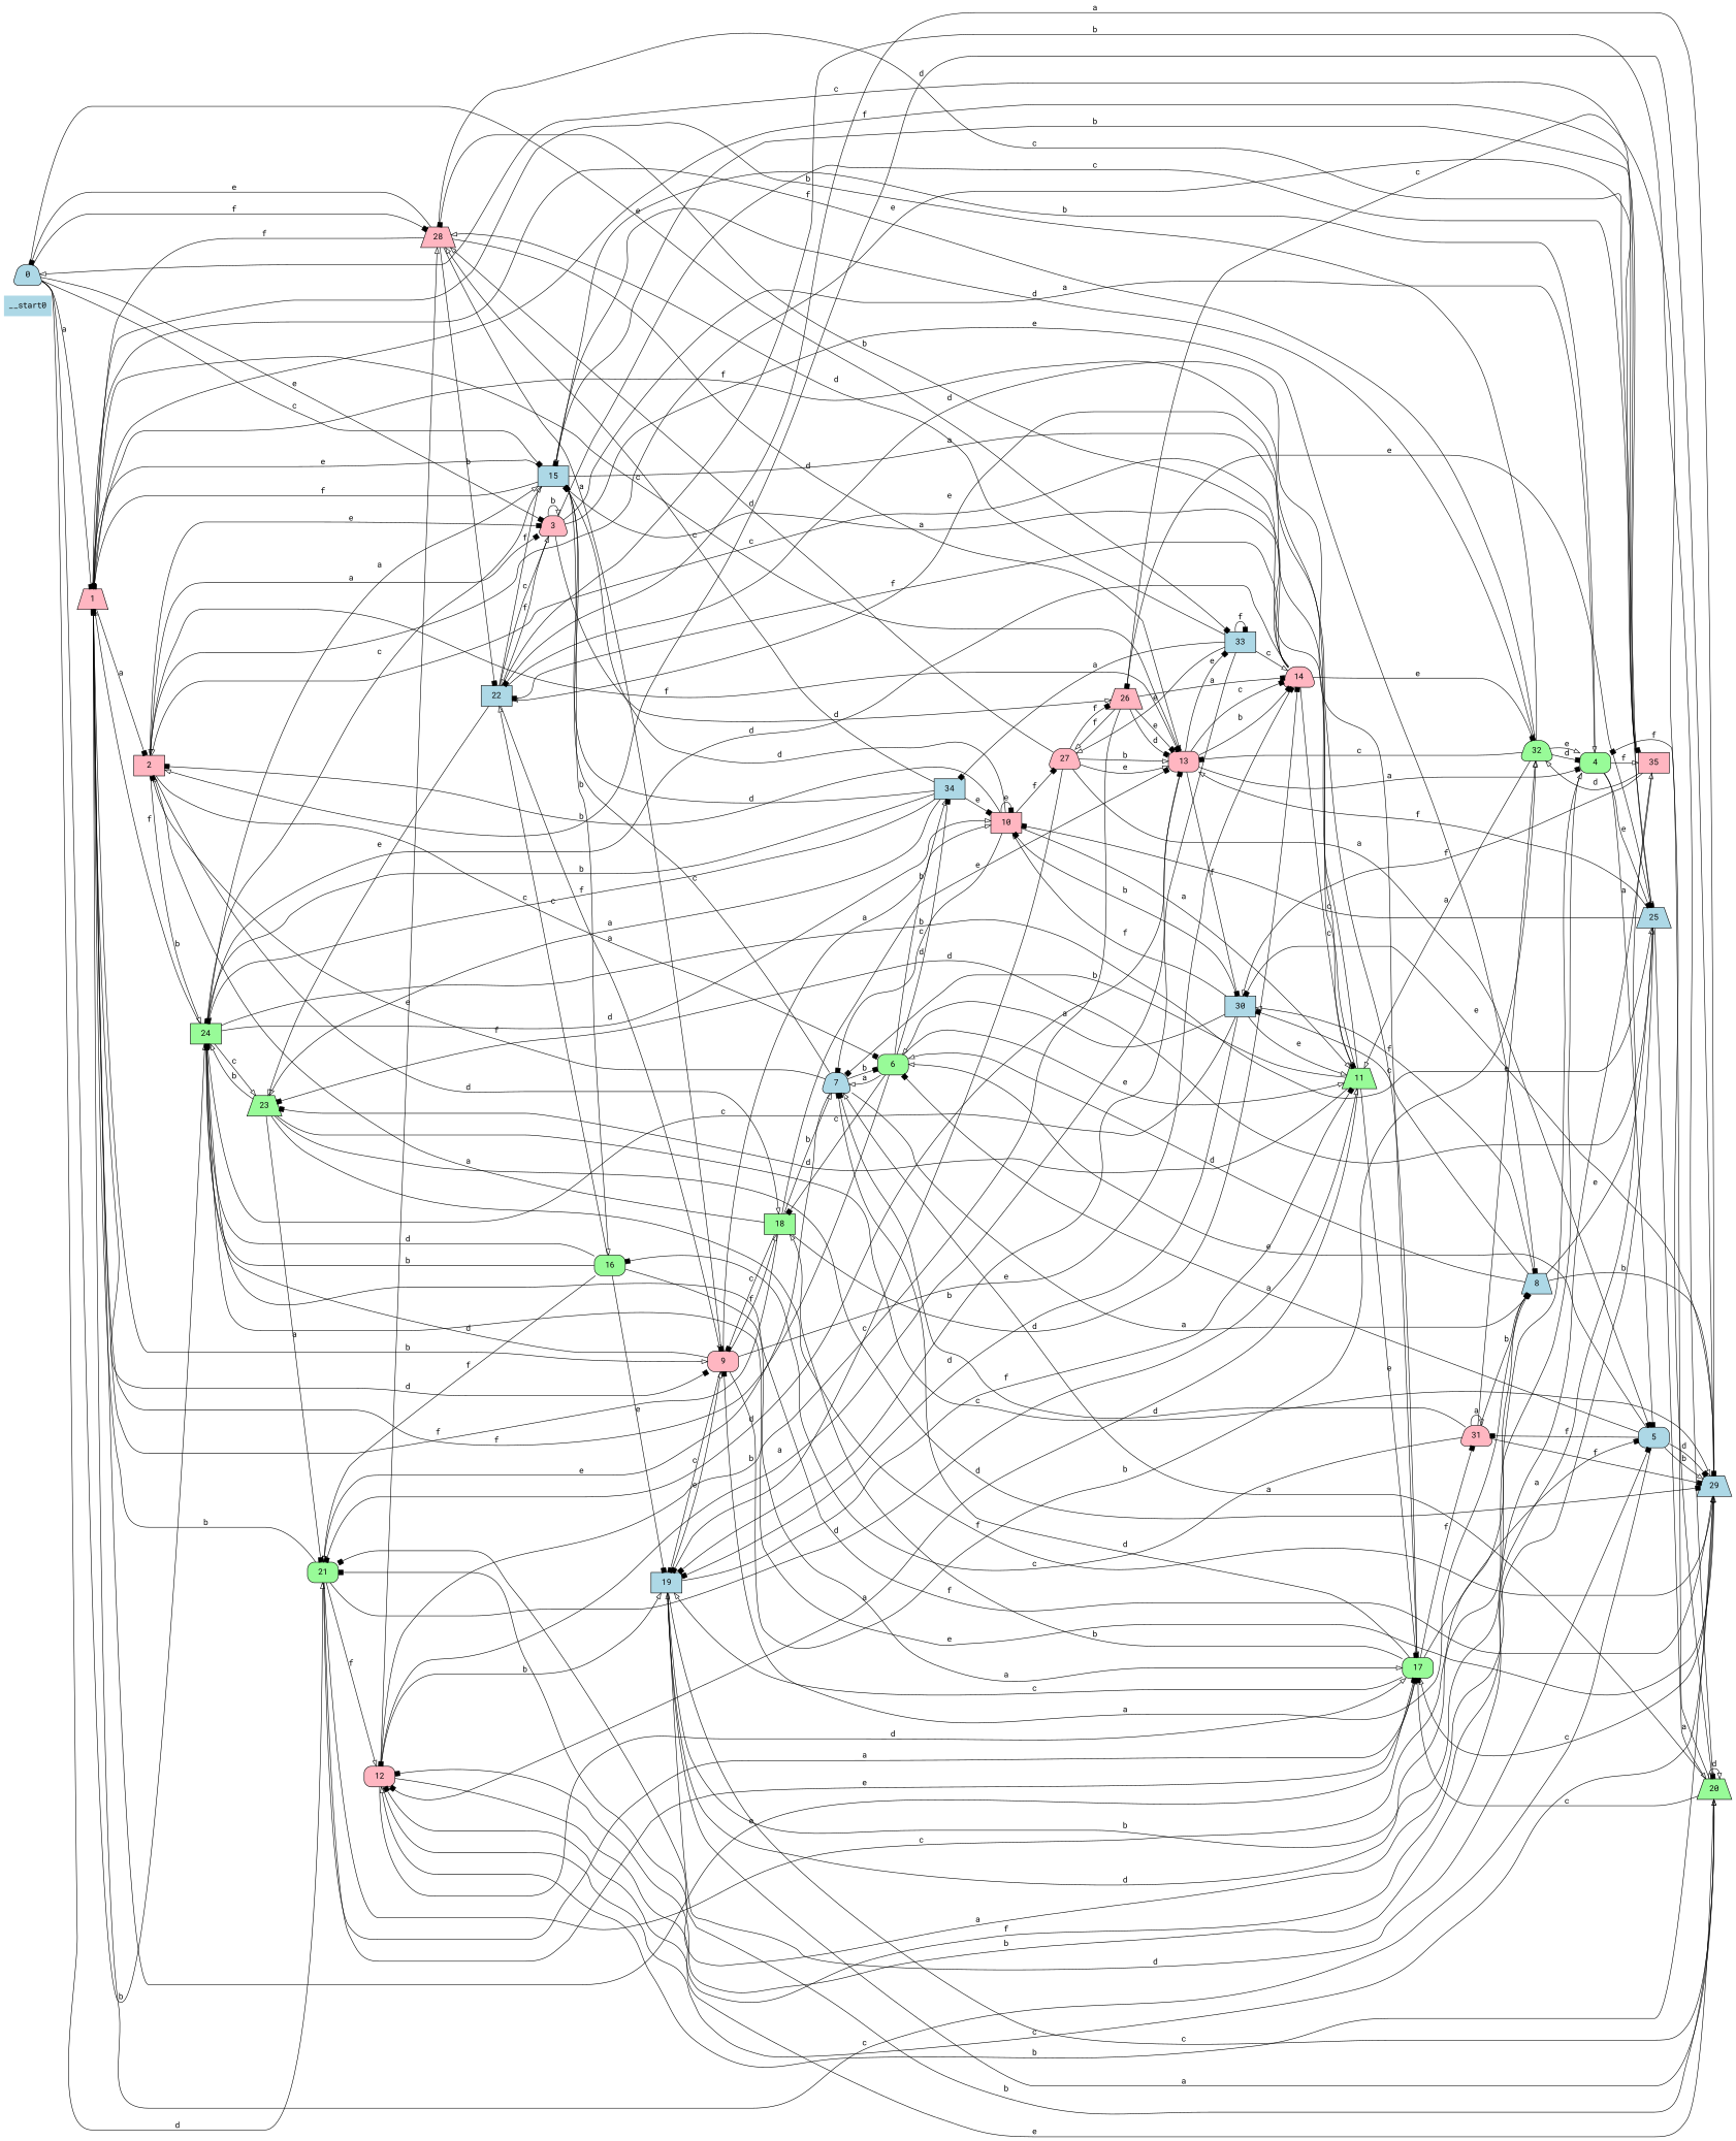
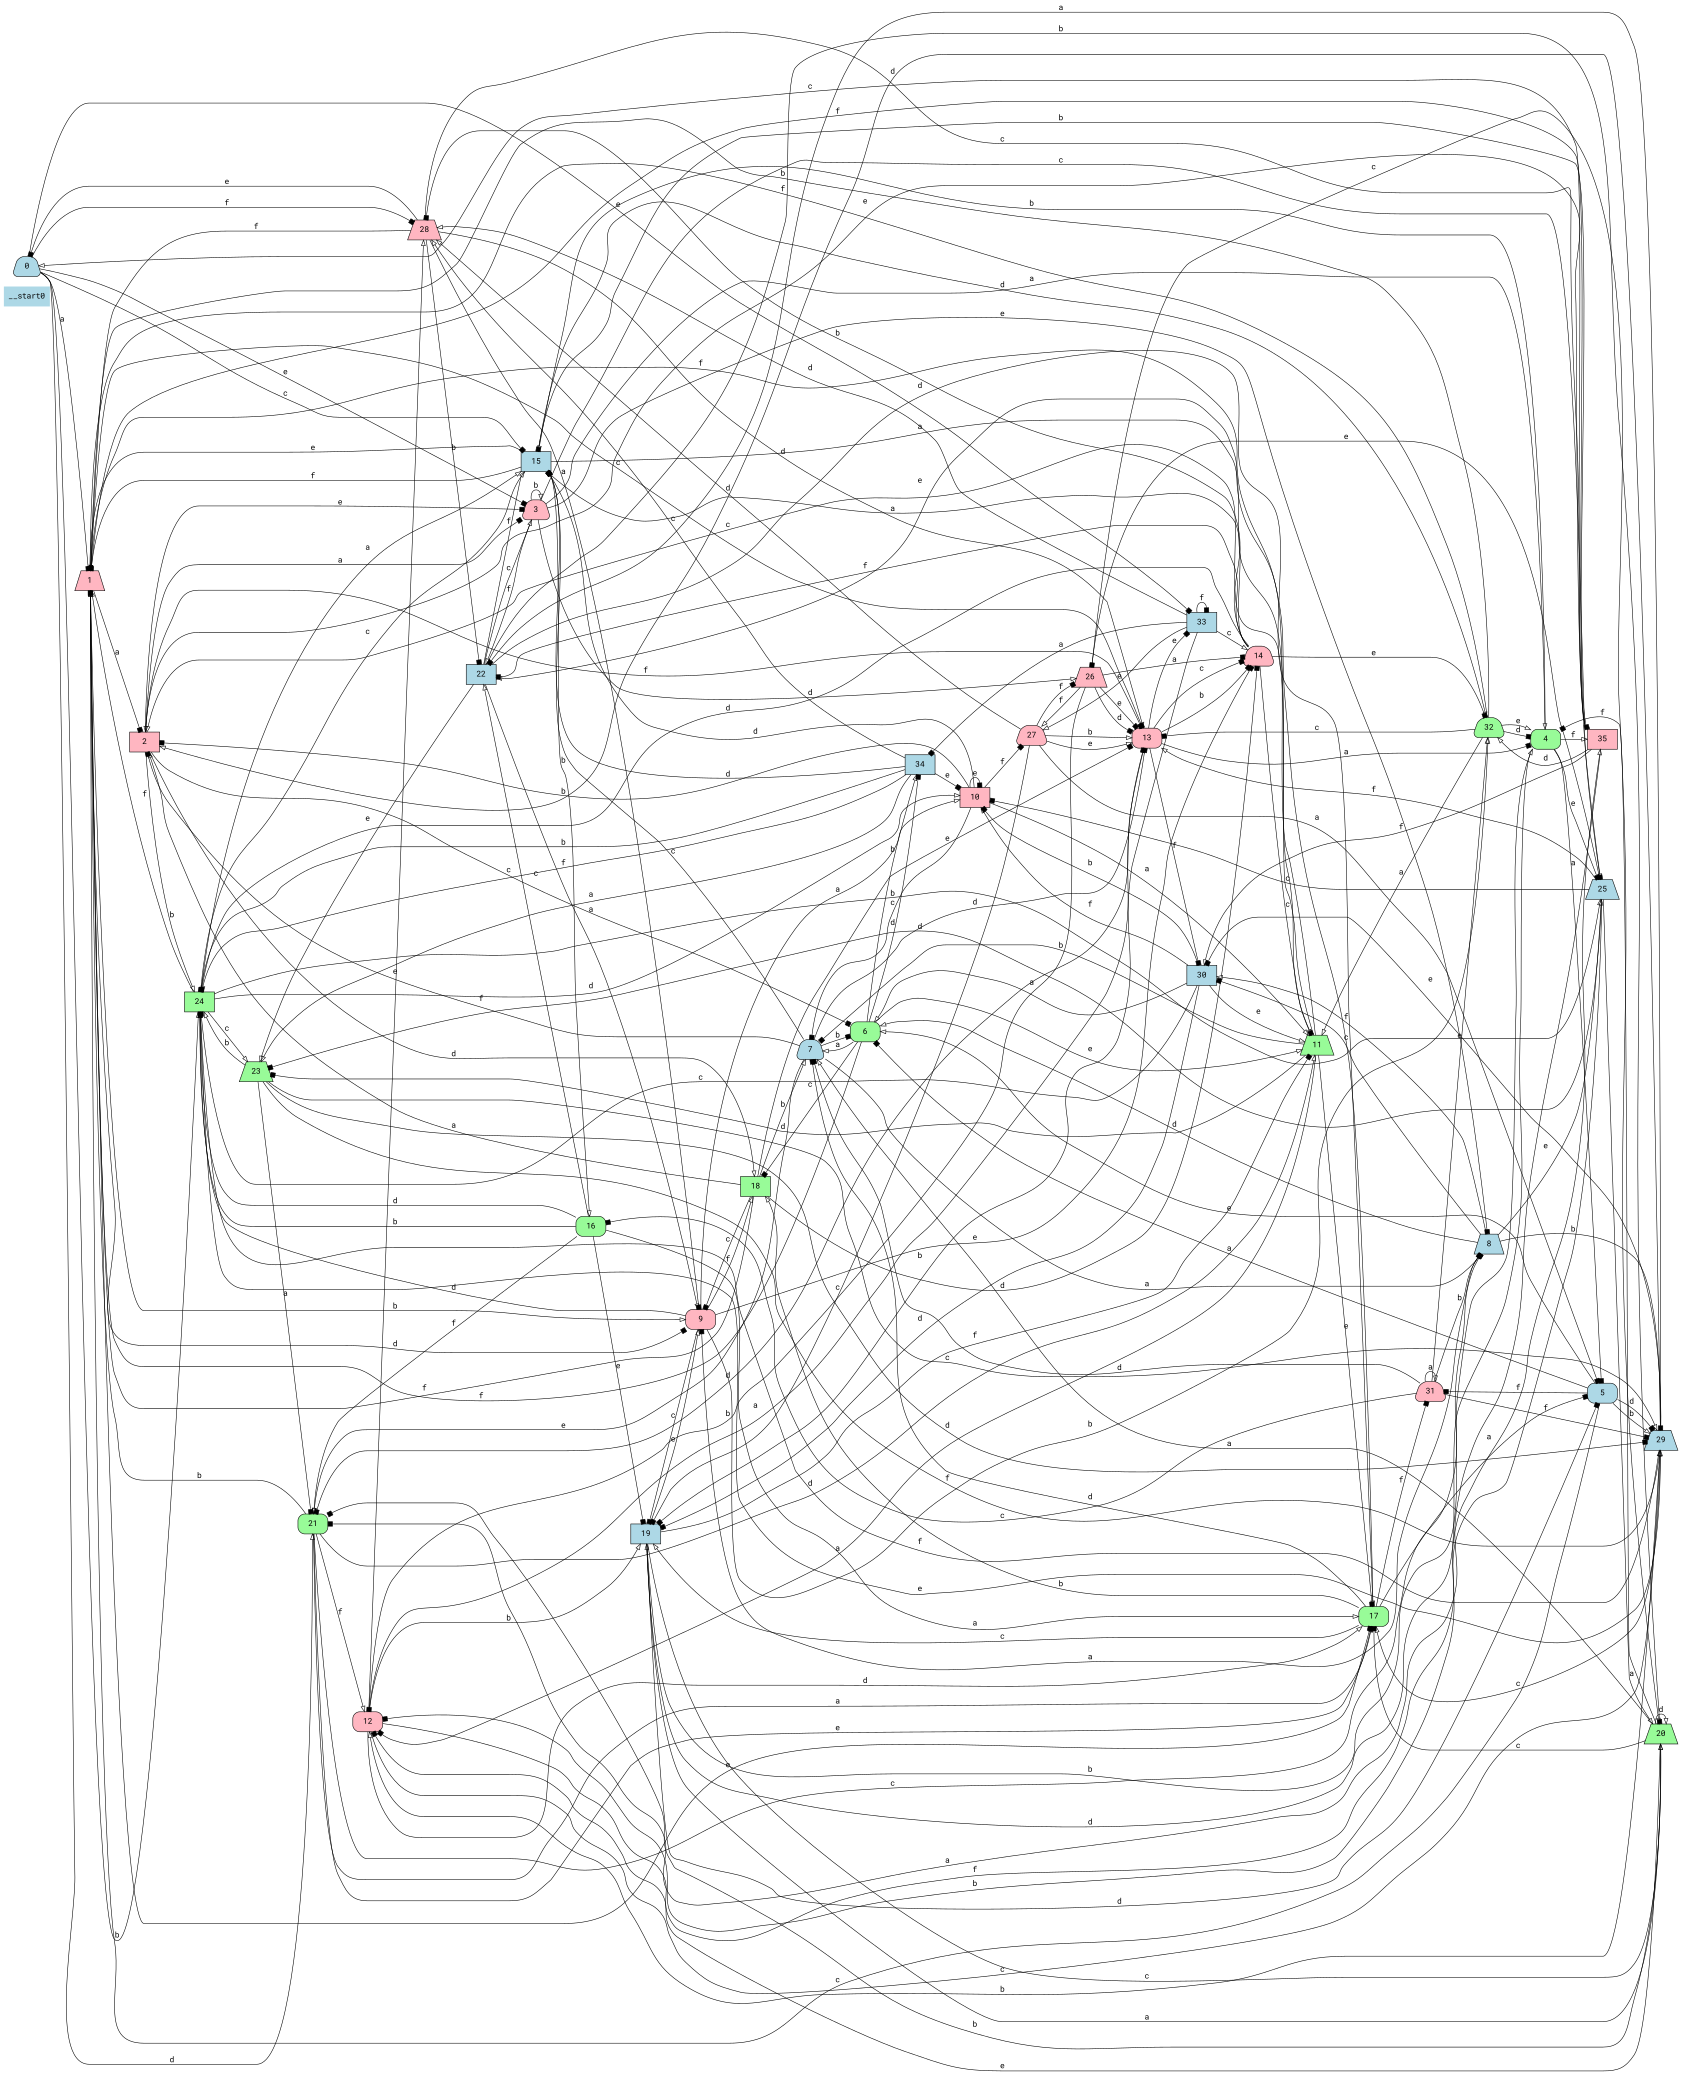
  digraph {
    fontname="Roboto Mono"
    rankdir=LR
    node [fillcolor=lightblue fontname="Roboto Mono" shape=box style=filled color=black]
    edge [arrowhead=box fontname="Roboto Mono"]
    __start0 [shape=none color=""]
    n2 [label=0 shape=trapezium style="rounded,filled"]
    n3 [fillcolor=lightpink label=1 shape=trapezium]
    n4 [label=15]
    n5 [fillcolor=palegreen label=21 style="rounded,filled"]
    n6 [fillcolor=palegreen label=24]
    n7 [fillcolor=lightpink label=28 shape=trapezium]
    n8 [label=33]
    n9 [fillcolor=lightpink label=3 shape=trapezium style="rounded,filled"]
    n10 [fillcolor=lightpink label=2]
    n11 [fillcolor=lightpink label=9 style="rounded,filled"]
    n12 [fillcolor=lightpink label=13 style="rounded,filled"]
    n13 [fillcolor=palegreen label=17 style="rounded,filled"]
    n14 [fillcolor=lightpink label=35]
    n15 [fillcolor=palegreen label=11 shape=trapezium]
    n16 [fillcolor=palegreen label=32 shape=trapezium style="rounded,filled"]
    n17 [fillcolor=palegreen label=16 style="rounded,filled"]
    n18 [label=8 shape=trapezium]
    n19 [fillcolor=lightpink label=12 style="rounded,filled"]
    n20 [label=25 shape=trapezium]
    n21 [label=29 shape=trapezium]
    n22 [fillcolor=lightpink label=10]
    n23 [fillcolor=palegreen label=23 shape=trapezium]
    n24 [label=22]
    n25 [label=19]
    n26 [label=34]
    n27 [fillcolor=lightpink label=14 shape=trapezium style="rounded,filled"]
    n28 [fillcolor=lightpink label=27 shape=trapezium style="rounded,filled"]
    n29 [fillcolor=palegreen label=6 style="rounded,filled"]
    n30 [fillcolor=palegreen label=18]
    n31 [fillcolor=palegreen label=4 style="rounded,filled"]
    n32 [label=30]
    n33 [label=5 style="rounded,filled"]
    n34 [fillcolor=lightpink label=31 shape=trapezium style="rounded,filled"]
    n35 [label=7 shape=trapezium style="rounded,filled"]
    n36 [fillcolor=lightpink label=26 shape=trapezium]
    n37 [fillcolor=palegreen label=20 shape=trapezium]
    n2 -> n3 [label=a]
    n2 -> n4 [label=c]
    n2 -> n5 [arrowhead=onormal label=d]
    n2 -> n6 [arrowhead=onormal label=b]
    n2 -> n7 [label=f]
    n2 -> n8 [label=e]
    n2 -> n9 [label=e]
    n3 -> n10 [label=a]
    n3 -> n11 [arrowhead=onormal label=b]
    n3 -> n11 [label=d]
    n3 -> n12 [label=c]
    n3 -> n13 [label=e]
    n3 -> n14 [label=f]
    n4 -> n3 [label=e]
    n4 -> n3 [label=f]
    n4 -> n6 [label=c]
    n4 -> n15 [arrowhead=onormal label=a]
    n4 -> n16 [arrowhead=onormal label=d]
    n4 -> n17 [arrowhead=onormal label=b]
    n5 -> n3 [arrowhead=onormal label=b]
    n5 -> n13 [arrowhead=onormal label=a]
    n5 -> n13 [label=e]
    n5 -> n15 [arrowhead=onormal label=d]
    n5 -> n18 [label=c]
    n5 -> n19 [arrowhead=onormal label=f]
    n6 -> n3 [arrowhead=onormal label=f]
    n6 -> n4 [arrowhead=onormal label=a]
    n6 -> n20 [arrowhead=onormal label=b]
    n6 -> n21 [arrowhead=onormal label=e]
    n6 -> n22 [arrowhead=onormal label=d]
    n6 -> n23 [arrowhead=onormal label=c]
    n7 -> n2 [label=e]
    n7 -> n3 [arrowhead=onormal label=f]
    n7 -> n11 [label=a]
    n7 -> n12 [arrowhead=onormal label=d]
    n7 -> n20 [label=c]
    n7 -> n24 [label=b]
    n8 -> n7 [arrowhead=onormal label=d]
    n8 -> n8 [label=f]
    n8 -> n25 [label=b]
    n8 -> n26 [label=a]
    n8 -> n27 [arrowhead=onormal label=c]
    n8 -> n28 [arrowhead=onormal label=e]
    n9 -> n9 [arrowhead=onormal label=b]
    n9 -> n18 [label=e]
    n9 -> n20 [arrowhead=onormal label=c]
    n9 -> n24 [arrowhead=onormal label=f]
    n9 -> n31 [arrowhead=onormal label=a]
    n9 -> n36 [arrowhead=onormal label=d]
    n10 -> n6 [arrowhead=onormal label=b]
    n10 -> n9 [label=a]
    n10 -> n9 [label=e]
    n10 -> n12 [label=f]
    n10 -> n29 [label=c]
    n10 -> n30 [arrowhead=onormal label=d]
    n11 -> n6 [arrowhead=onormal label=d]
    n11 -> n16 [arrowhead=onormal label=b]
    n11 -> n22 [arrowhead=onormal label=a]
    n11 -> n25 [label=c]
    n11 -> n27 [label=e]
    n11 -> n30 [arrowhead=onormal label=f]
    n12 -> n5 [label=d]
    n12 -> n8 [label=e]
    n12 -> n27 [label=b]
    n12 -> n27 [label=c]
    n12 -> n31 [label=a]
    n12 -> n32 [label=f]
    n13 -> n24 [arrowhead=onormal label=e]
    n13 -> n25 [arrowhead=onormal label=c]
    n13 -> n30 [arrowhead=onormal label=b]
    n13 -> n33 [label=a]
    n13 -> n34 [label=f]
    n13 -> n35 [label=d]
    n14 -> n2 [arrowhead=onormal label=c]
    n14 -> n4 [label=b]
    n14 -> n5 [label=a]
    n14 -> n10 [arrowhead=onormal label=e]
    n14 -> n16 [arrowhead=onormal label=d]
    n14 -> n32 [arrowhead=onormal label=f]
    n15 -> n3 [arrowhead=onormal label=f]
    n15 -> n10 [arrowhead=onormal label=c]
    n15 -> n13 [label=e]
    n15 -> n19 [label=a]
    n15 -> n23 [label=d]
    n15 -> n35 [label=b]
    n16 -> n3 [label=b]
    n16 -> n3 [label=f]
    n16 -> n12 [label=c]
    n16 -> n15 [arrowhead=onormal label=a]
    n16 -> n31 [label=d]
    n16 -> n31 [arrowhead=onormal label=e]
    n17 -> n5 [arrowhead=onormal label=f]
    n17 -> n6 [arrowhead=onormal label=b]
    n17 -> n6 [label=d]
    n17 -> n13 [arrowhead=onormal label=a]
    n17 -> n24 [arrowhead=onormal label=c]
    n17 -> n25 [label=e]
    n18 -> n11 [label=a]
    n18 -> n20 [arrowhead=onormal label=e]
    n18 -> n21 [label=b]
    n18 -> n29 [arrowhead=onormal label=d]
    n18 -> n32 [label=c]
    n18 -> n32 [arrowhead=onormal label=f]
    n19 -> n7 [arrowhead=onormal label=e]
    n19 -> n12 [label=a]
    n19 -> n13 [arrowhead=onormal label=d]
    n19 -> n14 [arrowhead=onormal label=f]
    n19 -> n21 [arrowhead=onormal label=c]
    n19 -> n25 [arrowhead=onormal label=b]
    n20 -> n12 [arrowhead=onormal label=f]
    n20 -> n19 [label=b]
    n20 -> n22 [label=c]
    n20 -> n23 [label=d]
    n20 -> n36 [label=e]
    n20 -> n37 [arrowhead=onormal label=a]
    n21 -> n6 [arrowhead=onormal label=f]
    n21 -> n10 [arrowhead=onormal label=d]
    n21 -> n13 [arrowhead=onormal label=c]
    n21 -> n19 [arrowhead=onormal label=b]
    n21 -> n24 [label=a]
    n21 -> n32 [label=e]
    n22 -> n4 [label=d]
    n22 -> n10 [label=b]
    n22 -> n15 [arrowhead=onormal label=a]
    n22 -> n22 [label=e]
    n22 -> n28 [label=f]
    n22 -> n35 [label=c]
    n23 -> n5 [label=a]
    n23 -> n6 [arrowhead=onormal label=b]
    n23 -> n21 [arrowhead=onormal label=c]
    n23 -> n21 [label=d]
    n23 -> n21 [arrowhead=onormal label=f]
    n24 -> n4 [arrowhead=onormal label=f]
    n24 -> n9 [arrowhead=onormal label=c]
    n24 -> n11 [arrowhead=onormal label=a]
    n24 -> n13 [arrowhead=onormal label=d]
    n24 -> n23 [arrowhead=onormal label=e]
    n24 -> n37 [label=b]
    n25 -> n11 [arrowhead=onormal label=e]
    n25 -> n15 [label=f]
    n25 -> n31 [arrowhead=onormal label=b]
    n25 -> n33 [label=d]
    n25 -> n37 [arrowhead=onormal label=a]
    n25 -> n37 [arrowhead=onormal label=c]
    n26 -> n4 [label=d]
    n26 -> n6 [label=b]
    n26 -> n6 [arrowhead=onormal label=f]
    n26 -> n7 [arrowhead=onormal label=c]
    n26 -> n22 [label=e]
    n26 -> n23 [arrowhead=onormal label=a]
    n27 -> n4 [label=a]
    n27 -> n6 [label=d]
    n27 -> n7 [label=b]
    n27 -> n15 [label=c]
    n27 -> n16 [label=e]
    n27 -> n24 [label=f]
    n28 -> n7 [arrowhead=onormal label=d]
    n28 -> n12 [arrowhead=onormal label=b]
    n28 -> n12 [arrowhead=onormal label=e]
    n28 -> n25 [label=c]
    n28 -> n33 [label=a]
    n28 -> n36 [label=f]
    n29 -> n3 [arrowhead=onormal label=f]
    n29 -> n15 [arrowhead=onormal label=e]
    n29 -> n26 [arrowhead=onormal label=b]
    n29 -> n26 [label=d]
    n29 -> n30 [label=c]
    n29 -> n35 [arrowhead=onormal label=a]
    n30 -> n3 [label=f]
    n30 -> n10 [arrowhead=onormal label=a]
    n30 -> n11 [label=c]
    n30 -> n12 [label=e]
    n30 -> n27 [label=d]
    n30 -> n35 [arrowhead=onormal label=b]
    n31 -> n4 [arrowhead=onormal label=b]
    n31 -> n14 [arrowhead=onormal label=f]
    n31 -> n20 [label=e]
    n31 -> n25 [arrowhead=onormal label=d]
    n31 -> n33 [label=a]
    n32 -> n6 [label=c]
    n32 -> n15 [arrowhead=onormal label=e]
    n32 -> n22 [label=b]
    n32 -> n22 [arrowhead=onormal label=f]
    n32 -> n25 [label=d]
    n32 -> n29 [arrowhead=onormal label=a]
    n33 -> n3 [label=c]
    n33 -> n21 [arrowhead=onormal label=b]
    n33 -> n21 [label=d]
    n33 -> n29 [label=a]
    n33 -> n29 [arrowhead=onormal label=e]
    n33 -> n34 [label=f]
    n34 -> n16 [arrowhead=onormal label=e]
    n34 -> n17 [label=c]
    n34 -> n18 [label=b]
    n34 -> n21 [label=f]
    n34 -> n34 [arrowhead=onormal label=a]
    n34 -> n35 [label=d]
    n35 -> n4 [label=c]
    n35 -> n5 [arrowhead=onormal label=e]
    n35 -> n10 [label=f]
+   n35 -> n12 [label=d]
    n35 -> n18 [label=a]
    n35 -> n29 [label=b]
    n36 -> n12 [label=d]
    n36 -> n12 [label=e]
    n36 -> n19 [label=b]
    n36 -> n27 [label=a]
    n36 -> n28 [arrowhead=onormal label=f]
    n36 -> n37 [arrowhead=onormal label=c]
    n37 -> n5 [label=b]
    n37 -> n13 [label=c]
    n37 -> n19 [label=e]
    n37 -> n31 [label=f]
    n37 -> n35 [arrowhead=onormal label=a]
    n37 -> n37 [arrowhead=onormal label=d]
  }
